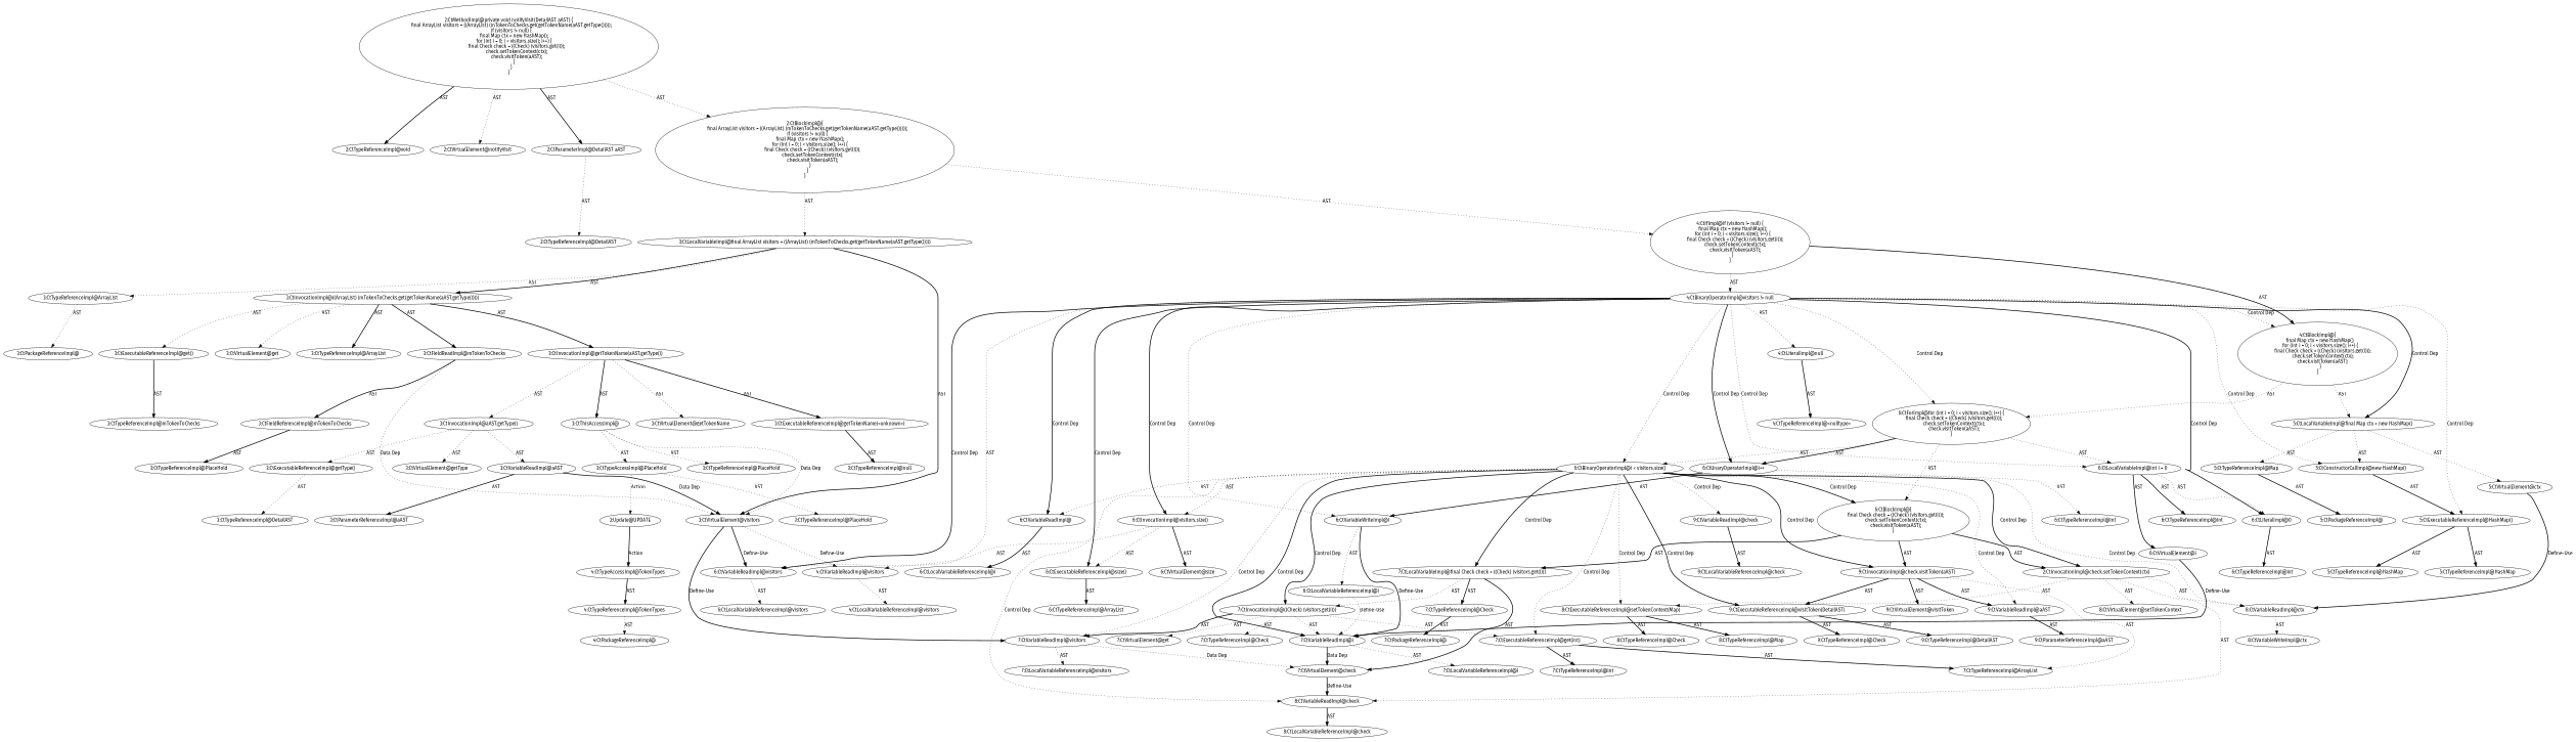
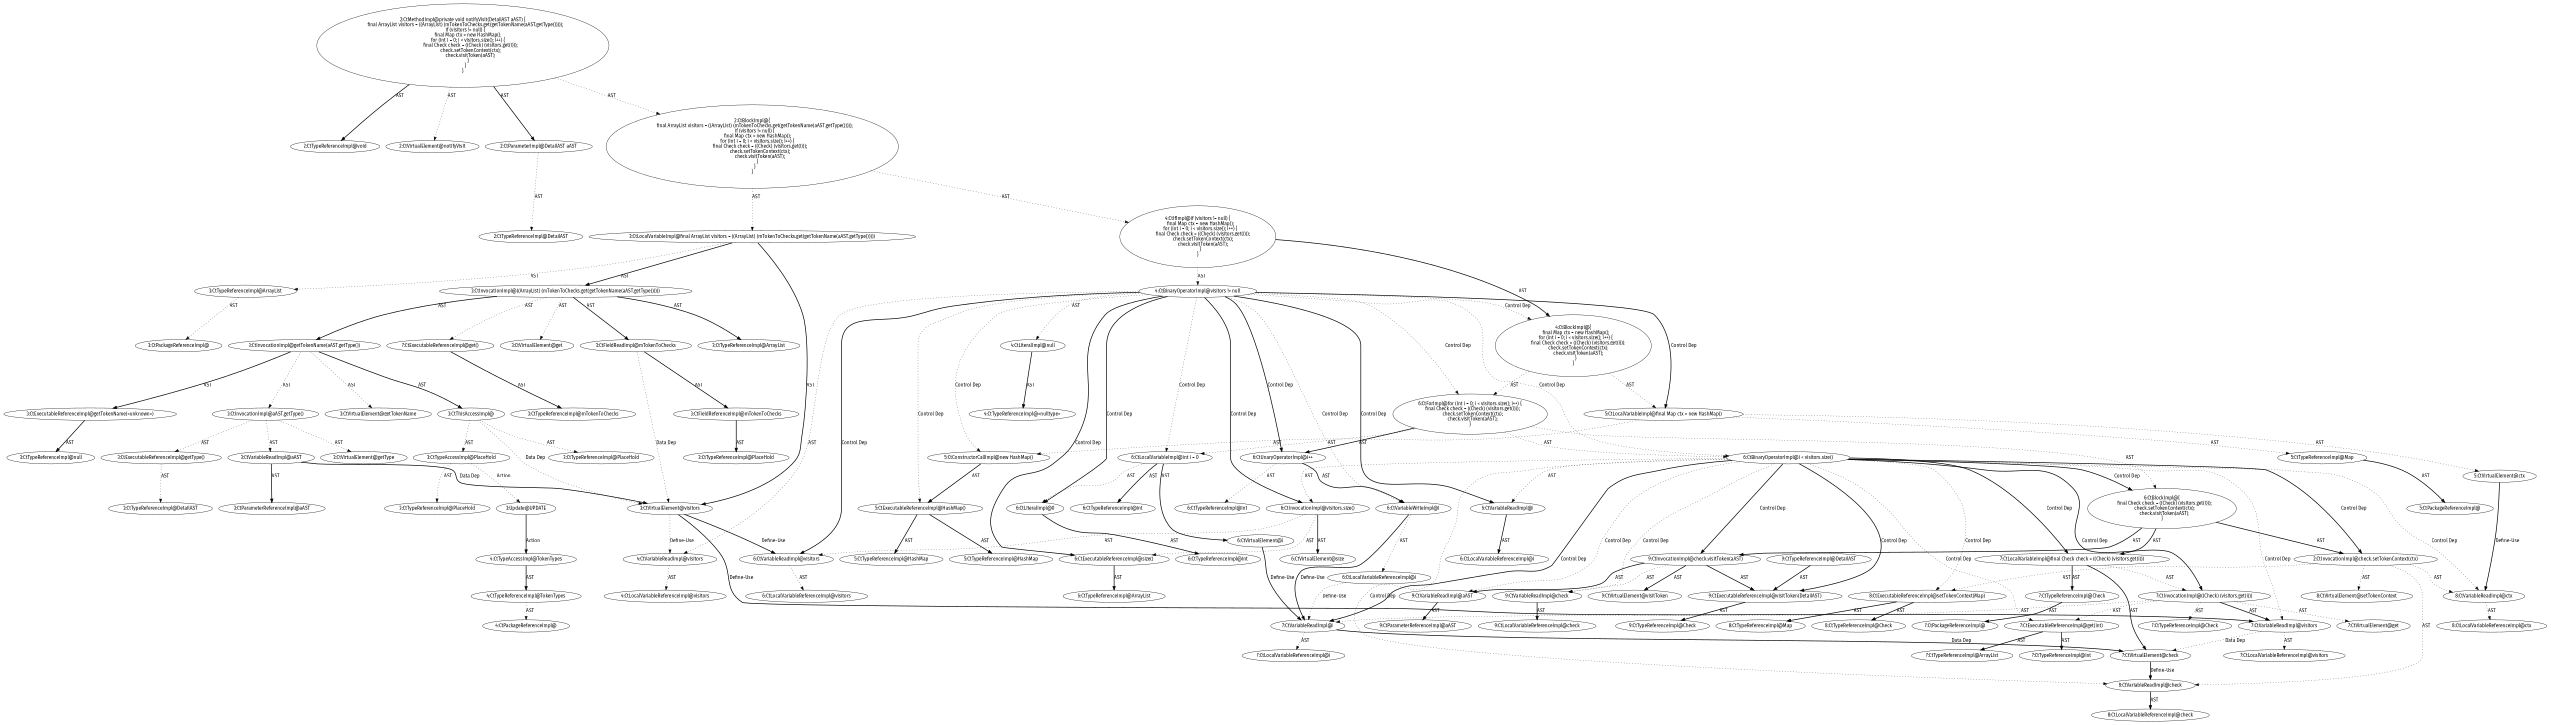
  digraph {
    fontname="Fira Sans"
    node [fontname="Fira Sans" shape=ellipse]
    edge [fontname="Fira Sans" style=dotted]
    n1 [label="2:CtTypeReferenceImpl@void"]
    n2 [label="2:CtVirtualElement@notifyVisit"]
    n3 [label="2:CtParameterImpl@DetailAST aAST"]
    n4 [label="2:CtTypeReferenceImpl@DetailAST"]
    n5 [label="3:CtTypeReferenceImpl@ArrayList"]
    n6 [label="3:CtPackageReferenceImpl@"]
-   n7 [label="3:CtExecutableReferenceImpl@get()"]
+   n7 [label="7:CtExecutableReferenceImpl@get()"]
    n8 [label="3:CtTypeReferenceImpl@mTokenToChecks"]
    n9 [label="3:CtVirtualElement@get"]
    n10 [label="3:CtFieldReferenceImpl@mTokenToChecks"]
    n11 [label="3:CtTypeReferenceImpl@PlaceHold"]
    n12 [label="3:CtFieldReadImpl@mTokenToChecks"]
    n13 [label="3:CtVirtualElement@visitors"]
    n14 [label="4:CtVariableReadImpl@visitors"]
    n15 [label="6:CtVariableReadImpl@visitors"]
    n16 [label="7:CtVariableReadImpl@visitors"]
    n17 [label="3:CtExecutableReferenceImpl@getTokenName(<unknown>)"]
    n18 [label="3:CtTypeReferenceImpl@null"]
    n19 [label="3:CtVirtualElement@getTokenName"]
    n20 [label="3:CtTypeAccessImpl@PlaceHold"]
    n21 [label="3:CtTypeReferenceImpl@PlaceHold"]
    n22 [label="3:Update@UPDATE"]
    n23 [label="4:CtTypeAccessImpl@TokenTypes"]
    n24 [label="3:CtThisAccessImpl@"]
    n25 [label="3:CtTypeReferenceImpl@PlaceHold"]
    n26 [label="3:CtExecutableReferenceImpl@getType()"]
    n27 [label="3:CtTypeReferenceImpl@DetailAST"]
    n28 [label="3:CtVirtualElement@getType"]
    n29 [label="3:CtVariableReadImpl@aAST"]
    n30 [label="3:CtParameterReferenceImpl@aAST"]
    n31 [label="3:CtInvocationImpl@aAST.getType()"]
    n32 [label="3:CtInvocationImpl@getTokenName(aAST.getType())"]
    n33 [label="3:CtInvocationImpl@((ArrayList) (mTokenToChecks.get(getTokenName(aAST.getType()))))"]
    n34 [label="3:CtTypeReferenceImpl@ArrayList"]
    n35 [label="4:CtLocalVariableReferenceImpl@visitors"]
    n36 [label="6:CtLocalVariableReferenceImpl@visitors"]
    n37 [label="7:CtLocalVariableReferenceImpl@visitors"]
    n38 [label="7:CtVirtualElement@check"]
    n39 [label="3:CtLocalVariableImpl@final ArrayList visitors = ((ArrayList) (mTokenToChecks.get(getTokenName(aAST.getType()))))"]
    n40 [label="4:CtLiteralImpl@null"]
    n41 [label="4:CtTypeReferenceImpl@<nulltype>"]
    n42 [label="4:CtBinaryOperatorImpl@visitors != null"]
    n43 [label="5:CtExecutableReferenceImpl@HashMap()"]
    n44 [label="5:CtConstructorCallImpl@new HashMap()"]
    n45 [label="5:CtLocalVariableImpl@final Map ctx = new HashMap()"]
    n46 [label="6:CtLiteralImpl@0"]
    n47 [label="6:CtLocalVariableImpl@int i = 0"]
    n48 [label="6:CtVariableReadImpl@i"]
    n49 [label="6:CtExecutableReferenceImpl@size()"]
    n50 [label="6:CtInvocationImpl@visitors.size()"]
    n51 [label="6:CtBinaryOperatorImpl@i < visitors.size()"]
    n52 [label="6:CtVariableWriteImpl@i"]
    n53 [label="6:CtUnaryOperatorImpl@i++"]
    n54 [label="6:CtForImpl@for (int i = 0; i < visitors.size(); i++) \{\n    final Check check = ((Check) (visitors.get(i)));\n    check.setTokenContext(ctx);\n    check.visitToken(aAST);\n\}"]
    n55 [label="4:CtBlockImpl@\{\n    final Map ctx = new HashMap();\n    for (int i = 0; i < visitors.size(); i++) \{\n        final Check check = ((Check) (visitors.get(i)));\n        check.setTokenContext(ctx);\n        check.visitToken(aAST);\n    \}\n\}"]
    n56 [label="5:CtTypeReferenceImpl@HashMap"]
    n57 [label="5:CtTypeReferenceImpl@HashMap"]
    n58 [label="5:CtTypeReferenceImpl@Map"]
    n59 [label="5:CtVirtualElement@ctx"]
    n60 [label="6:CtTypeReferenceImpl@int"]
    n61 [label="6:CtTypeReferenceImpl@int"]
    n62 [label="6:CtVirtualElement@i"]
    n63 [label="6:CtLocalVariableReferenceImpl@i"]
    n64 [label="6:CtTypeReferenceImpl@ArrayList"]
    n65 [label="6:CtVirtualElement@size"]
    n66 [label="8:CtVariableReadImpl@ctx"]
    n67 [label="7:CtVariableReadImpl@i"]
    n68 [label="7:CtExecutableReferenceImpl@get(int)"]
    n69 [label="7:CtInvocationImpl@((Check) (visitors.get(i)))"]
    n70 [label="7:CtLocalVariableImpl@final Check check = ((Check) (visitors.get(i)))"]
    n71 [label="8:CtExecutableReferenceImpl@setTokenContext(Map)"]
    n72 [label="8:CtVariableReadImpl@check"]
    n73 [label="2:CtInvocationImpl@check.setTokenContext(ctx)"]
    n74 [label="9:CtExecutableReferenceImpl@visitToken(DetailAST)"]
    n75 [label="9:CtVariableReadImpl@check"]
    n76 [label="9:CtVariableReadImpl@aAST"]
    n77 [label="9:CtInvocationImpl@check.visitToken(aAST)"]
    n78 [label="6:CtBlockImpl@\{\n    final Check check = ((Check) (visitors.get(i)));\n    check.setTokenContext(ctx);\n    check.visitToken(aAST);\n\}"]
    n79 [label="6:CtLocalVariableReferenceImpl@i"]
    n80 [label="6:CtTypeReferenceImpl@int"]
    n81 [label="5:CtPackageReferenceImpl@"]
-   n82 [label="8:CtVariableWriteImpl@ctx"]
+   n82 [label="8:CtLocalVariableReferenceImpl@ctx"]
    n83 [label="7:CtLocalVariableReferenceImpl@i"]
    n84 [label="7:CtTypeReferenceImpl@ArrayList"]
    n85 [label="7:CtTypeReferenceImpl@int"]
    n86 [label="7:CtVirtualElement@get"]
    n87 [label="7:CtTypeReferenceImpl@Check"]
    n88 [label="7:CtTypeReferenceImpl@Check"]
    n89 [label="8:CtTypeReferenceImpl@Check"]
    n90 [label="8:CtTypeReferenceImpl@Map"]
    n91 [label="8:CtLocalVariableReferenceImpl@check"]
    n92 [label="8:CtVirtualElement@setTokenContext"]
    n93 [label="9:CtTypeReferenceImpl@Check"]
    n94 [label="9:CtTypeReferenceImpl@DetailAST"]
    n95 [label="9:CtLocalVariableReferenceImpl@check"]
    n96 [label="9:CtParameterReferenceImpl@aAST"]
    n97 [label="9:CtVirtualElement@visitToken"]
    n98 [label="7:CtPackageReferenceImpl@"]
    n99 [label="4:CtIfImpl@if (visitors != null) \{\n    final Map ctx = new HashMap();\n    for (int i = 0; i < visitors.size(); i++) \{\n        final Check check = ((Check) (visitors.get(i)));\n        check.setTokenContext(ctx);\n        check.visitToken(aAST);\n    \}\n\}"]
    n100 [label="2:CtBlockImpl@\{\n    final ArrayList visitors = ((ArrayList) (mTokenToChecks.get(getTokenName(aAST.getType()))));\n    if (visitors != null) \{\n        final Map ctx = new HashMap();\n        for (int i = 0; i < visitors.size(); i++) \{\n            final Check check = ((Check) (visitors.get(i)));\n            check.setTokenContext(ctx);\n            check.visitToken(aAST);\n        \}\n    \}\n\}"]
    n101 [label="2:CtMethodImpl@private void notifyVisit(DetailAST aAST) \{\n    final ArrayList visitors = ((ArrayList) (mTokenToChecks.get(getTokenName(aAST.getType()))));\n    if (visitors != null) \{\n        final Map ctx = new HashMap();\n        for (int i = 0; i < visitors.size(); i++) \{\n            final Check check = ((Check) (visitors.get(i)));\n            check.setTokenContext(ctx);\n            check.visitToken(aAST);\n        \}\n    \}\n\}"]
    n102 [label="4:CtTypeReferenceImpl@TokenTypes"]
    n103 [label="4:CtPackageReferenceImpl@"]
    n3 -> n4 [label=AST]
    n5 -> n6 [label=AST]
    n7 -> n8 [label=AST style=bold]
    n10 -> n11 [label=AST style=bold]
    n12 -> n10 [label=AST style=bold]
    n12 -> n13 [label="Data Dep"]
    n13 -> n14 [label="Define-Use"]
    n13 -> n15 [label="Define-Use" style=bold]
    n13 -> n16 [label="Define-Use" style=bold]
    n14 -> n35 [label=AST]
    n15 -> n36 [label=AST]
    n16 -> n37 [label=AST]
    n16 -> n38 [label="Data Dep"]
    n17 -> n18 [label=AST style=bold]
    n20 -> n21 [label=AST]
    n20 -> n22 [label=Action]
    n22 -> n23 [label=Action style=bold]
    n23 -> n102 [label=AST style=bold]
    n24 -> n13 [label="Data Dep"]
    n24 -> n20 [label=AST]
    n24 -> n25 [label=AST]
    n26 -> n27 [label=AST]
    n29 -> n13 [label="Data Dep" style=bold]
    n29 -> n30 [label=AST style=bold]
    n31 -> n26 [label=AST]
    n31 -> n28 [label=AST]
    n31 -> n29 [label=AST]
    n32 -> n17 [label=AST style=bold]
    n32 -> n19 [label=AST]
    n32 -> n24 [label=AST style=bold]
    n32 -> n31 [label=AST]
    n33 -> n7 [label=AST]
    n33 -> n9 [label=AST]
    n33 -> n12 [label=AST style=bold]
    n33 -> n32 [label=AST style=bold]
    n33 -> n34 [label=AST style=bold]
    n38 -> n72 [label="Define-Use" style=bold]
    n39 -> n5 [label=AST]
    n39 -> n13 [label=AST style=bold]
    n39 -> n33 [label=AST style=bold]
    n40 -> n41 [label=AST style=bold]
    n42 -> n14 [label=AST]
    n42 -> n15 [label="Control Dep" style=bold]
    n42 -> n40 [label=AST]
    n42 -> n43 [label="Control Dep"]
    n42 -> n44 [label="Control Dep"]
    n42 -> n45 [label="Control Dep" style=bold]
    n42 -> n46 [label="Control Dep" style=bold]
    n42 -> n47 [label="Control Dep"]
    n42 -> n48 [label="Control Dep" style=bold]
    n42 -> n49 [label="Control Dep" style=bold]
    n42 -> n50 [label="Control Dep" style=bold]
    n42 -> n51 [label="Control Dep"]
    n42 -> n52 [label="Control Dep"]
    n42 -> n53 [label="Control Dep" style=bold]
    n42 -> n54 [label="Control Dep"]
    n42 -> n55 [label="Control Dep"]
    n43 -> n56 [label=AST style=bold]
    n43 -> n57 [label=AST style=bold]
    n44 -> n43 [label=AST style=bold]
    n45 -> n44 [label=AST]
    n45 -> n58 [label=AST]
    n45 -> n59 [label=AST]
    n46 -> n60 [label=AST style=bold]
    n47 -> n46 [label=AST]
    n47 -> n61 [label=AST style=bold]
    n47 -> n62 [label=AST style=bold]
    n48 -> n63 [label=AST style=bold]
    n49 -> n64 [label=AST style=bold]
    n50 -> n15 [label=AST]
    n50 -> n49 [label=AST]
    n50 -> n65 [label=AST style=bold]
    n51 -> n16 [label="Control Dep"]
    n51 -> n48 [label=AST]
    n51 -> n50 [label=AST]
    n51 -> n66 [label="Control Dep"]
    n51 -> n67 [label="Control Dep" style=bold]
    n51 -> n68 [label="Control Dep"]
    n51 -> n69 [label="Control Dep" style=bold]
    n51 -> n70 [label="Control Dep" style=bold]
    n51 -> n71 [label="Control Dep"]
    n51 -> n72 [label="Control Dep"]
    n51 -> n73 [label="Control Dep" style=bold]
    n51 -> n74 [label="Control Dep" style=bold]
    n51 -> n75 [label="Control Dep"]
    n51 -> n76 [label="Control Dep"]
    n51 -> n77 [label="Control Dep" style=bold]
    n51 -> n78 [label="Control Dep" style=bold]
    n52 -> n67 [label="Define-Use" style=bold]
    n52 -> n79 [label=AST]
    n53 -> n52 [label=AST style=bold]
    n53 -> n80 [label=AST]
    n54 -> n47 [label=AST]
    n54 -> n51 [label=AST]
    n54 -> n53 [label=AST style=bold]
    n54 -> n78 [label=AST]
    n55 -> n45 [label=AST]
    n55 -> n54 [label=AST]
    n58 -> n81 [label=AST style=bold]
    n59 -> n66 [label="Define-Use" style=bold]
    n62 -> n67 [label="Define-Use" style=bold]
    n66 -> n82 [label=AST]
    n67 -> n38 [label="Data Dep" style=bold]
    n67 -> n83 [label=AST]
    n68 -> n84 [label=AST style=bold]
    n68 -> n85 [label=AST style=bold]
    n69 -> n16 [label=AST style=bold]
    n69 -> n67 [label=AST]
    n69 -> n68 [label=AST]
    n69 -> n86 [label=AST]
    n69 -> n87 [label=AST]
    n70 -> n38 [label=AST style=bold]
    n70 -> n69 [label=AST]
    n70 -> n88 [label=AST style=bold]
    n71 -> n89 [label=AST style=bold]
    n71 -> n90 [label=AST style=bold]
    n72 -> n91 [label=AST style=bold]
    n73 -> n66 [label=AST]
    n73 -> n71 [label=AST]
    n73 -> n72 [label=AST]
    n73 -> n92 [label=AST]
    n74 -> n93 [label=AST style=bold]
-   n74 -> n94 [label=AST style=bold]
+   n94 -> n74 [label=AST style=bold]
    n75 -> n95 [label=AST style=bold]
    n76 -> n96 [label=AST style=bold]
    n77 -> n74 [label=AST style=bold]
-   n77 -> n84 [label=AST]
+   n77 -> n75 [label=AST]
    n77 -> n76 [label=AST style=bold]
    n77 -> n97 [label=AST style=bold]
    n78 -> n70 [label=AST style=bold]
    n78 -> n73 [label=AST style=bold]
    n78 -> n77 [label=AST style=bold]
    n79 -> n67 [label="Define-Use"]
    n88 -> n98 [label=AST style=bold]
    n99 -> n42 [label=AST]
    n99 -> n55 [label=AST style=bold]
    n100 -> n39 [label=AST]
    n100 -> n99 [label=AST]
    n101 -> n1 [label=AST style=bold]
    n101 -> n2 [label=AST]
    n101 -> n3 [label=AST style=bold]
    n101 -> n100 [label=AST]
    n102 -> n103 [label=AST]
  }
